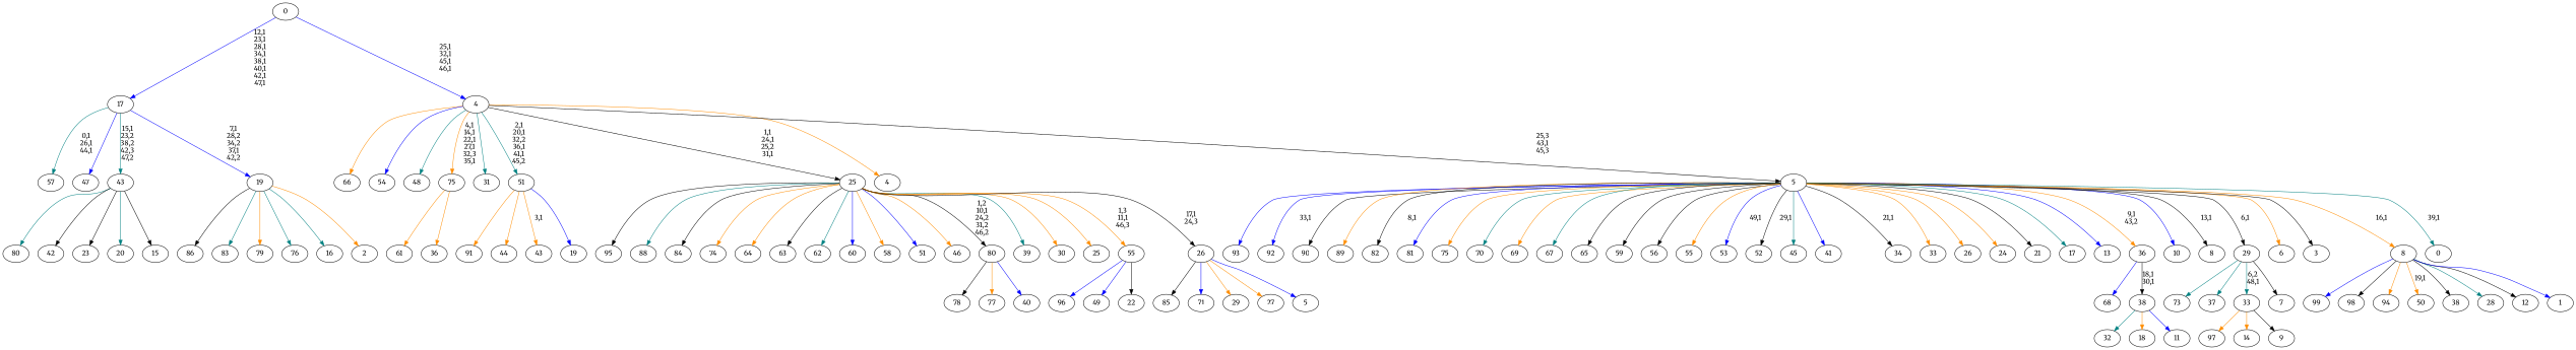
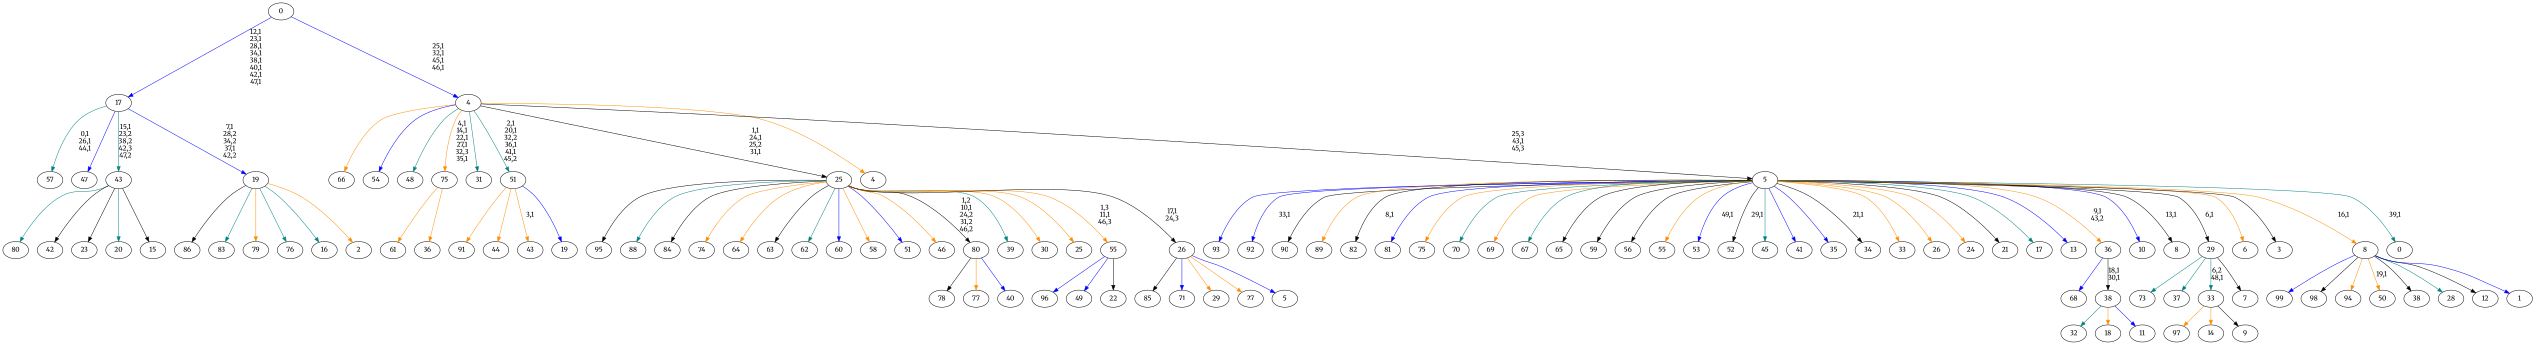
  digraph {
    fontname=Merriweather
    node [fontname=Merriweather]
    edge [color=darkorange fontname=Merriweather]
    n1 [label=99]
    n2 [label=98]
    n3 [label=97]
    n4 [label=96]
    n5 [label=95]
    n6 [label=94]
    n7 [label=93]
    n8 [label=92]
    n9 [label=91]
    n10 [label=90]
    n11 [label=89]
    n12 [label=88]
    n13 [label=86]
    n14 [label=85]
    n15 [label=84]
    n16 [label=83]
    n17 [label=82]
    n18 [label=81]
    n19 [label=80]
    n20 [label=79]
    n21 [label=78]
    n22 [label=77]
    n23 [label=76]
    n24 [label=75]
    n25 [label=74]
    n26 [label=73]
    n27 [label=71]
    n28 [label=70]
    n29 [label=69]
    n30 [label=68]
    n31 [label=67]
    n32 [label=66]
    n33 [label=65]
    n34 [label=64]
    n35 [label=63]
    n36 [label=62]
    n37 [label=61]
    n38 [label=60]
    n39 [label=59]
    n40 [label=58]
    n41 [label=57]
    n42 [label=56]
    n43 [label=55]
    n44 [label=54]
    n45 [label=53]
    n46 [label=52]
    n47 [label=51]
    n48 [label=50]
    n49 [label=49]
    n50 [label=48]
    n51 [label=47]
    n52 [label=46]
    n53 [label=45]
    n54 [label=44]
    n55 [label=43]
    n56 [label=42]
    n57 [label=41]
    n58 [label=40]
    80
    n60 [label=39]
    n61 [label=38]
    n62 [label=37]
    n63 [label=36]
    75
+   n65 [label=35]
    n66 [label=34]
    n67 [label=33]
    n68 [label=32]
    n69 [label=31]
    n70 [label=30]
    n71 [label=29]
    n72 [label=28]
    n73 [label=27]
    n74 [label=26]
    n75 [label=25]
    n76 [label=24]
    n77 [label=23]
    n78 [label=22]
    55
    n80 [label=21]
    n81 [label=20]
    n82 [label=19]
    51
    n84 [label=18]
    n85 [label=17]
    n86 [label=16]
    n87 [label=15]
    43
    n89 [label=14]
    n90 [label=13]
    n91 [label=12]
    n92 [label=11]
    38
    36
    n95 [label=10]
    n96 [label=9]
    33
    n98 [label=8]
    n99 [label=7]
    29
    n101 [label=6]
    n102 [label=5]
    26
    25
    n105 [label=4]
    n106 [label=3]
    n107 [label=2]
    19
    17
    n110 [label=1]
    8
    n112 [label=0]
    5
    4
    0
    80 -> n21 [color=black]
    80 -> n22
    80 -> n58 [color=blue]
    75 -> n37
    75 -> n63
    55 -> n4 [color=blue]
    55 -> n49 [color=blue]
    55 -> n78 [color=black]
    51 -> n9
    51 -> n54
    51 -> n55 [label="3,1"]
    51 -> n82 [color=blue]
    43 -> n19 [color=teal]
    43 -> n56 [color=black]
    43 -> n77 [color=black]
    43 -> n81 [color=teal]
    43 -> n87 [color=black]
    38 -> n68 [color=teal]
    38 -> n84
    38 -> n92 [color=blue]
    36 -> n30 [color=blue]
    36 -> 38 [color=black label="18,1\n30,1"]
    33 -> n3
    33 -> n89
    33 -> n96 [color=black]
    29 -> n26 [color=teal]
    29 -> n62 [color=teal]
    29 -> 33 [color=teal label="6,2\n48,1"]
    29 -> n99 [color=black]
    26 -> n14 [color=black]
    26 -> n27 [color=blue]
    26 -> n71
    26 -> n73
    26 -> n102 [color=blue]
    25 -> n5 [color=black]
    25 -> n12 [color=teal]
    25 -> n15 [color=black]
    25 -> n25
    25 -> n34
    25 -> n35 [color=black]
    25 -> n36 [color=teal]
    25 -> n38 [color=blue]
    25 -> n40
    25 -> n47 [color=blue]
    25 -> n52
    25 -> 80 [color=black label="1,2\n10,1\n24,2\n31,2\n46,2"]
    25 -> n60 [color=teal]
    25 -> n70
    25 -> n75
    25 -> 55 [label="1,3\n11,1\n46,3"]
    25 -> 26 [color=black label="17,1\n24,3"]
    19 -> n13 [color=black]
    19 -> n16 [color=teal]
    19 -> n20
    19 -> n23 [color=teal]
    19 -> n86 [color=teal]
    19 -> n107
    17 -> n41 [color=teal label="0,1\n26,1\n44,1"]
    17 -> n51 [color=blue]
    17 -> 43 [color=teal label="15,1\n23,2\n38,2\n42,3\n47,2"]
    17 -> 19 [color=blue label="7,1\n28,2\n34,2\n37,1\n42,2"]
    8 -> n1 [color=blue]
    8 -> n2 [color=black]
    8 -> n6
    8 -> n48 [label="19,1"]
    8 -> n61 [color=black]
    8 -> n72 [color=teal]
    8 -> n91 [color=black]
    8 -> n110 [color=blue]
    5 -> n7 [color=blue]
    5 -> n8 [color=blue label="33,1"]
    5 -> n10 [color=black]
    5 -> n11
    5 -> n17 [color=black label="8,1"]
    5 -> n18 [color=blue]
    5 -> n24
    5 -> n28 [color=teal]
    5 -> n29
    5 -> n31 [color=teal]
    5 -> n33 [color=black]
    5 -> n39 [color=black]
    5 -> n42 [color=black]
    5 -> n43
    5 -> n45 [color=blue label="49,1"]
    5 -> n46 [color=black label="29,1"]
    5 -> n53 [color=teal]
    5 -> n57 [color=blue]
+   5 -> n65 [color=blue]
    5 -> n66 [color=black label="21,1"]
    5 -> n67
    5 -> n74
    5 -> n76
    5 -> n80 [color=black]
    5 -> n85 [color=teal]
    5 -> n90 [color=blue]
    5 -> 36 [label="9,1\n43,2"]
    5 -> n95 [color=blue]
    5 -> n98 [color=black label="13,1"]
    5 -> 29 [color=black label="6,1"]
    5 -> n101
    5 -> n106 [color=black]
    5 -> 8 [label="16,1"]
    5 -> n112 [color=teal label="39,1"]
    4 -> n32
    4 -> n44 [color=blue]
    4 -> n50 [color=teal]
    4 -> 75 [label="4,1\n14,1\n22,1\n27,1\n32,3\n35,1"]
    4 -> n69 [color=teal]
    4 -> 51 [color=teal label="2,1\n20,1\n32,2\n36,1\n41,1\n45,2"]
    4 -> 25 [color=black label="1,1\n24,1\n25,2\n31,1"]
    4 -> n105
    4 -> 5 [color=black label="25,3\n43,1\n45,3"]
    0 -> 17 [color=blue label="12,1\n23,1\n28,1\n34,1\n38,1\n40,1\n42,1\n47,1"]
    0 -> 4 [color=blue label="25,1\n32,1\n45,1\n46,1"]
  }
